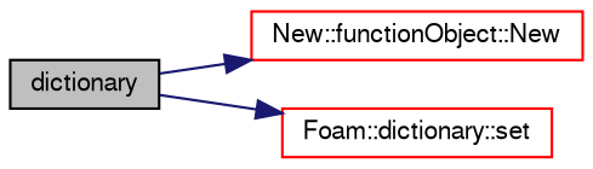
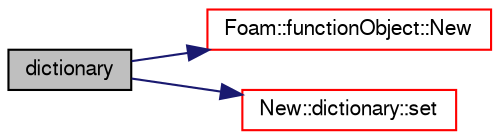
  digraph {
    rankdir=LR
    node [color=red fontname=FreeSans fontsize=10 shape=record]
    edge [color=midnightblue fontname=FreeSans fontsize=10 labelfontname=FreeSans labelfontsize=10 style=solid]
    n1 [color=black fillcolor=grey75 fontcolor=black height=0.2 label=dictionary style=filled width=0.4]
-   n2 [height=0.2 label="New::functionObject::New" width=0.4]
-   n3 [height=0.2 label="Foam::dictionary::set" width=0.4]
+   n2 [height=0.2 label="Foam::functionObject::New" width=0.4]
+   n3 [height=0.2 label="New::dictionary::set" width=0.4]
    n1 -> n2
    n1 -> n3
  }
